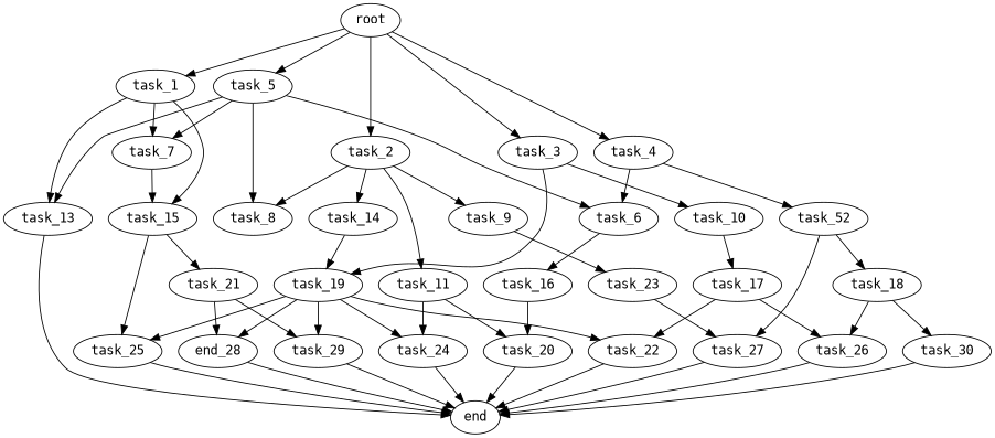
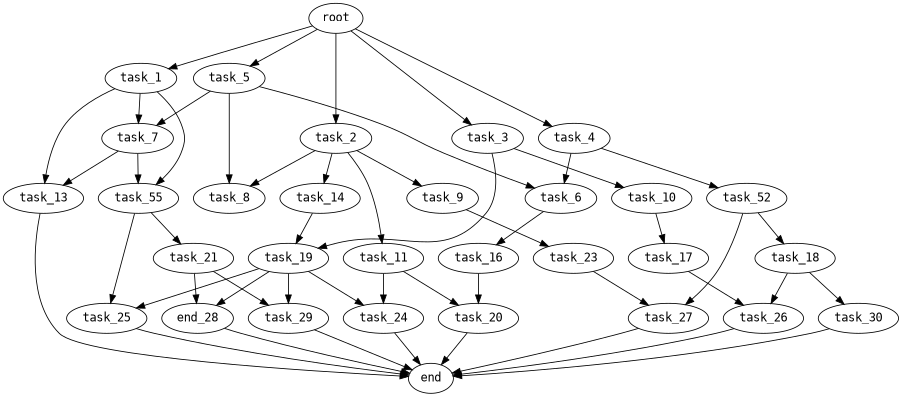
  digraph {
    fontname="DejaVu Sans Mono"
    node [fontname="DejaVu Sans Mono"]
    edge [fontname="DejaVu Sans Mono"]
    root
    task_1
    task_2
    task_3
    task_4
    task_5
    task_7
    task_13
-   task_15
+   task_15 [label=task_55]
    task_8
    task_9
    task_11
    task_14
    task_10
    task_19
    task_6
    n17 [label=task_52]
    end
    task_21
    task_25
    task_23
    task_20
    task_24
    task_17
-   task_22
    n26 [label=end_28]
    task_29
    task_16
    task_18
    task_27
    task_26
    task_30
    root -> task_1
    root -> task_2
    root -> task_3
    root -> task_4
    root -> task_5
    task_1 -> task_7
    task_1 -> task_13
    task_1 -> task_15
    task_2 -> task_8
    task_2 -> task_9
    task_2 -> task_11
    task_2 -> task_14
    task_3 -> task_10
    task_3 -> task_19
    task_4 -> task_6
    task_4 -> n17
    task_5 -> task_7
-   task_5 -> task_13
+   task_7 -> task_13
    task_5 -> task_8
    task_5 -> task_6
    task_7 -> task_15
    task_13 -> end
    task_15 -> task_21
    task_15 -> task_25
    task_9 -> task_23
    task_11 -> task_20
    task_11 -> task_24
    task_14 -> task_19
    task_10 -> task_17
    task_19 -> task_25
    task_19 -> task_24
-   task_19 -> task_22
    task_19 -> n26
    task_19 -> task_29
    task_6 -> task_16
    n17 -> task_18
    n17 -> task_27
    task_21 -> n26
    task_21 -> task_29
    task_25 -> end
    task_23 -> task_27
    task_20 -> end
    task_24 -> end
-   task_17 -> task_22
    task_17 -> task_26
-   task_22 -> end
    n26 -> end
    task_29 -> end
    task_16 -> task_20
    task_18 -> task_26
    task_18 -> task_30
    task_27 -> end
    task_26 -> end
    task_30 -> end
  }
